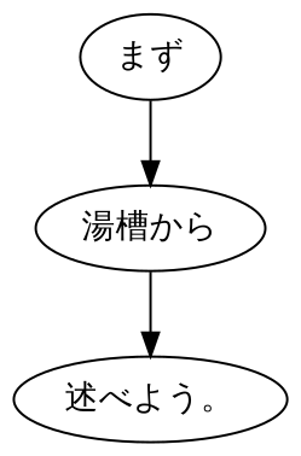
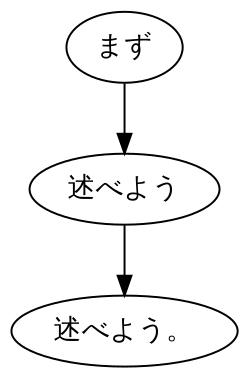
  digraph {
    n1 [label="まず"]
-   n2 [label="湯槽から"]
+   n2 [label="述べよう"]
    n3 [label="述べよう。"]
    n1 -> n2
    n2 -> n3
  }
